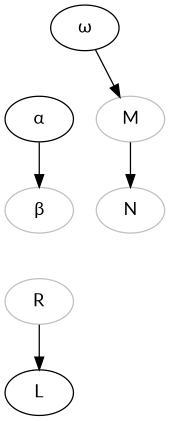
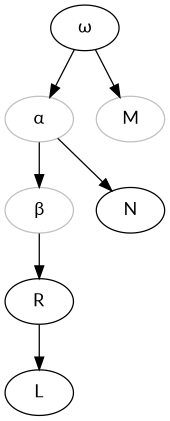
  digraph {
    fontname=Lato
    node [fontname=Lato]
    edge [fontname=Lato]
-   n1 [color=black label="α"]
+   n1 [color=grey label="α"]
    n2 [color=grey label="β"]
-   N [color=grey]
-   R [color=grey]
+   N
+   R
    L
    n6 [color=black label="ω"]
    M [color=grey]
    n1 -> n2
-   M -> N
+   n1 -> N
+   n2 -> R
    R -> L
+   n6 -> n1
    n6 -> M
  }
